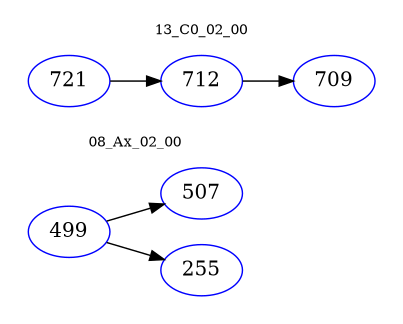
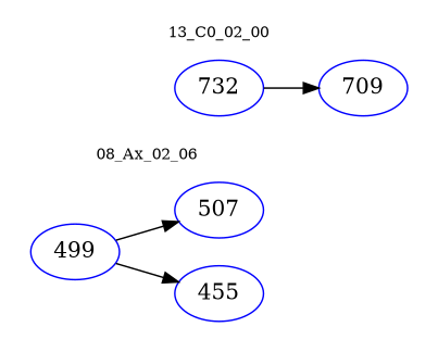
  digraph {
    rankdir=LR
    node [color=blue]
    edge [color=black]
    n1 [label=499]
-   n2 [label=255]
+   n2 [label=455]
    n3 [label=507]
-   n4 [label=721]
    n5 [label=709]
-   n6 [label=712]
+   n6 [label=732]
    subgraph cluster_1 {
      color=white
      fontsize=10
-     label="08_Ax_02_00"
+     label="08_Ax_02_06"
      n1
      n2
      n3
    }
    subgraph cluster_2 {
      color=white
      fontsize=10
      label="13_C0_02_00"
-     n4
      n5
      n6
    }
    n1 -> n2
    n1 -> n3
-   n4 -> n6
    n6 -> n5
  }
